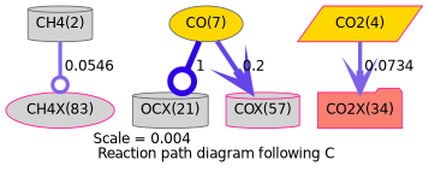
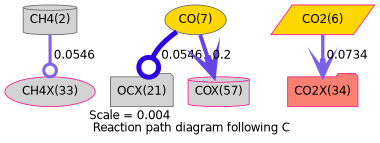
  digraph {
    fontname=Helvetica
    label="Scale = 0.004\l Reaction path diagram following C"
    node [color=deeppink fillcolor=lightgrey fontname=Helvetica shape=cylinder style=filled]
    edge [arrowhead=odot fontname=Helvetica]
    n1 [color=gray40 label="CH4(2)"]
-   n2 [label="CH4X(83)" shape=ellipse]
+   n2 [label="CH4X(33)" shape=ellipse]
    n3 [color=gray40 fillcolor=gold label="CO(7)" shape=ellipse]
-   n4 [color=gray40 label="OCX(21)"]
+   n4 [color=gray40 label="OCX(21)" shape=folder]
    n5 [label="COX(57)"]
-   n6 [fillcolor=gold label="CO2(4)" shape=parallelogram]
+   n6 [fillcolor=gold label="CO2(6)" shape=parallelogram]
    n7 [fillcolor=salmon label="CO2X(34)" shape=folder]
    n1 -> n2 [arrowsize=1.9 color="0.7, 0.555, 0.9" label=" 0.0546" penwidth=3.8]
-   n3 -> n4 [arrowsize=3 color="0.7, 1.5, 0.9" label=" 1" penwidth=6]
+   n3 -> n4 [arrowsize=3 color="0.7, 1.5, 0.9" label=" 0.0546" penwidth=6]
    n3 -> n5 [arrowhead=vee arrowsize=2.39 color="0.7, 0.7, 0.9" label=" 0.2" penwidth=4.78]
    n6 -> n7 [arrowhead=vee arrowsize=2.01 color="0.7, 0.573, 0.9" label=" 0.0734" penwidth=4.03]
  }
